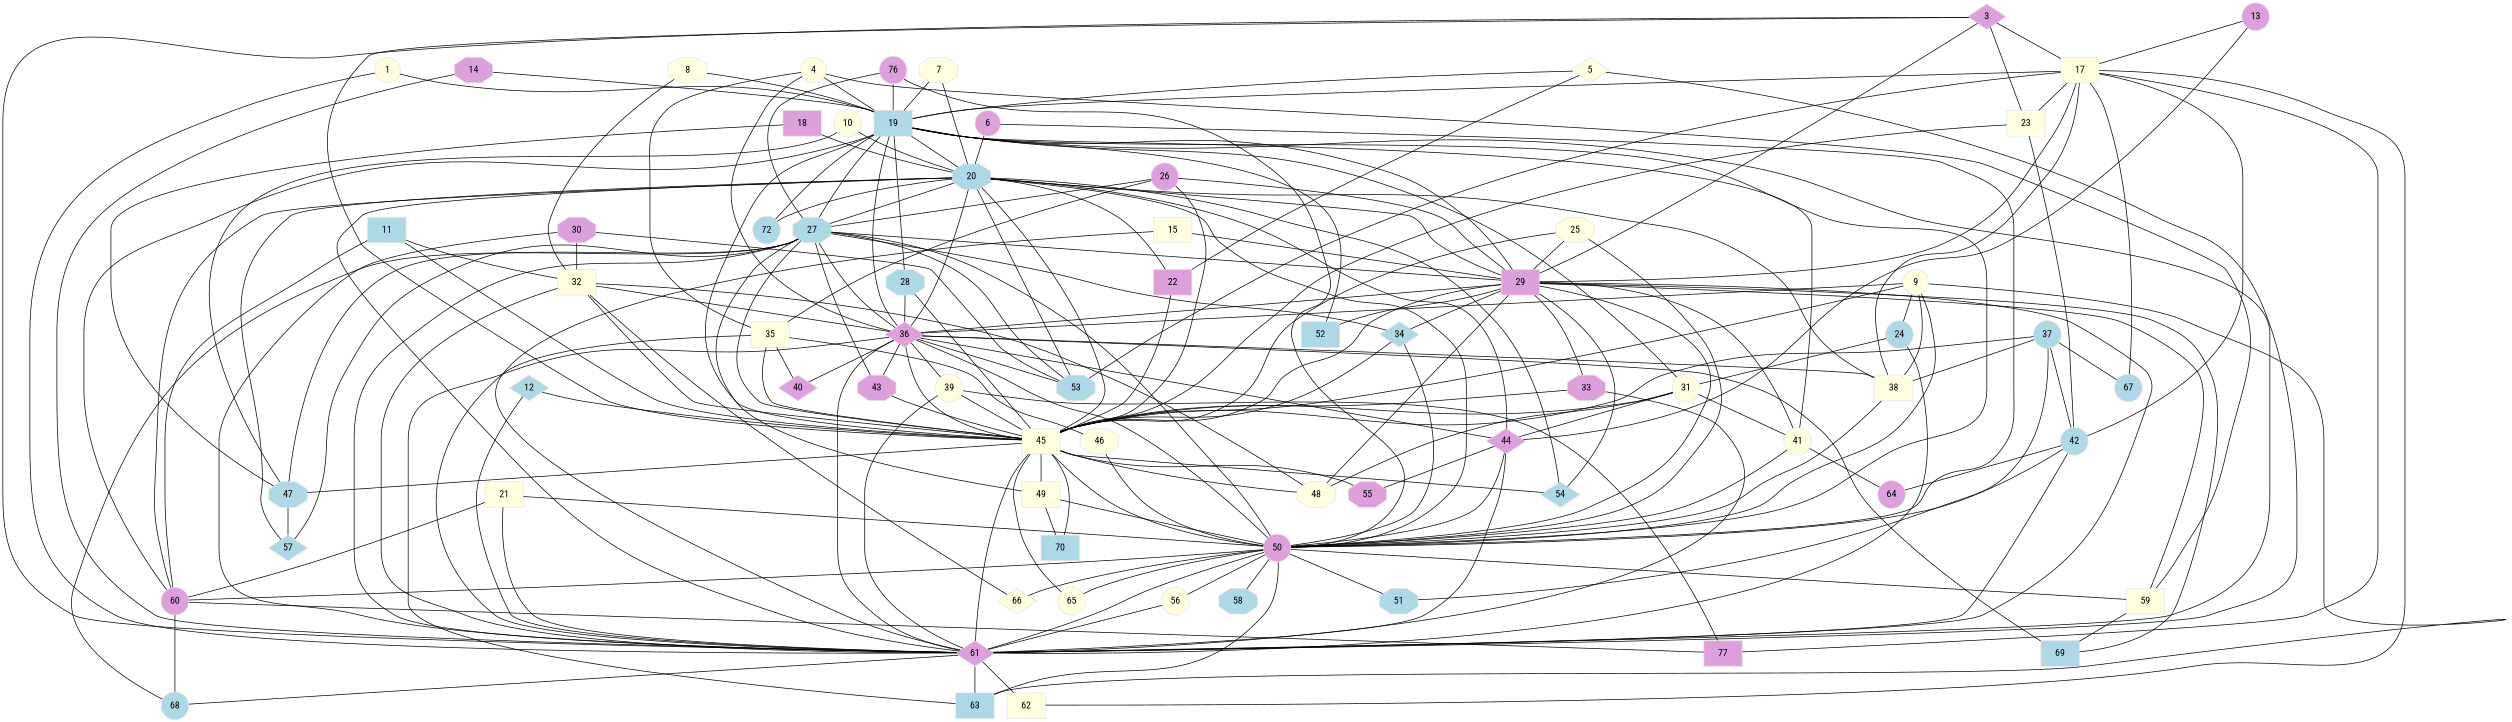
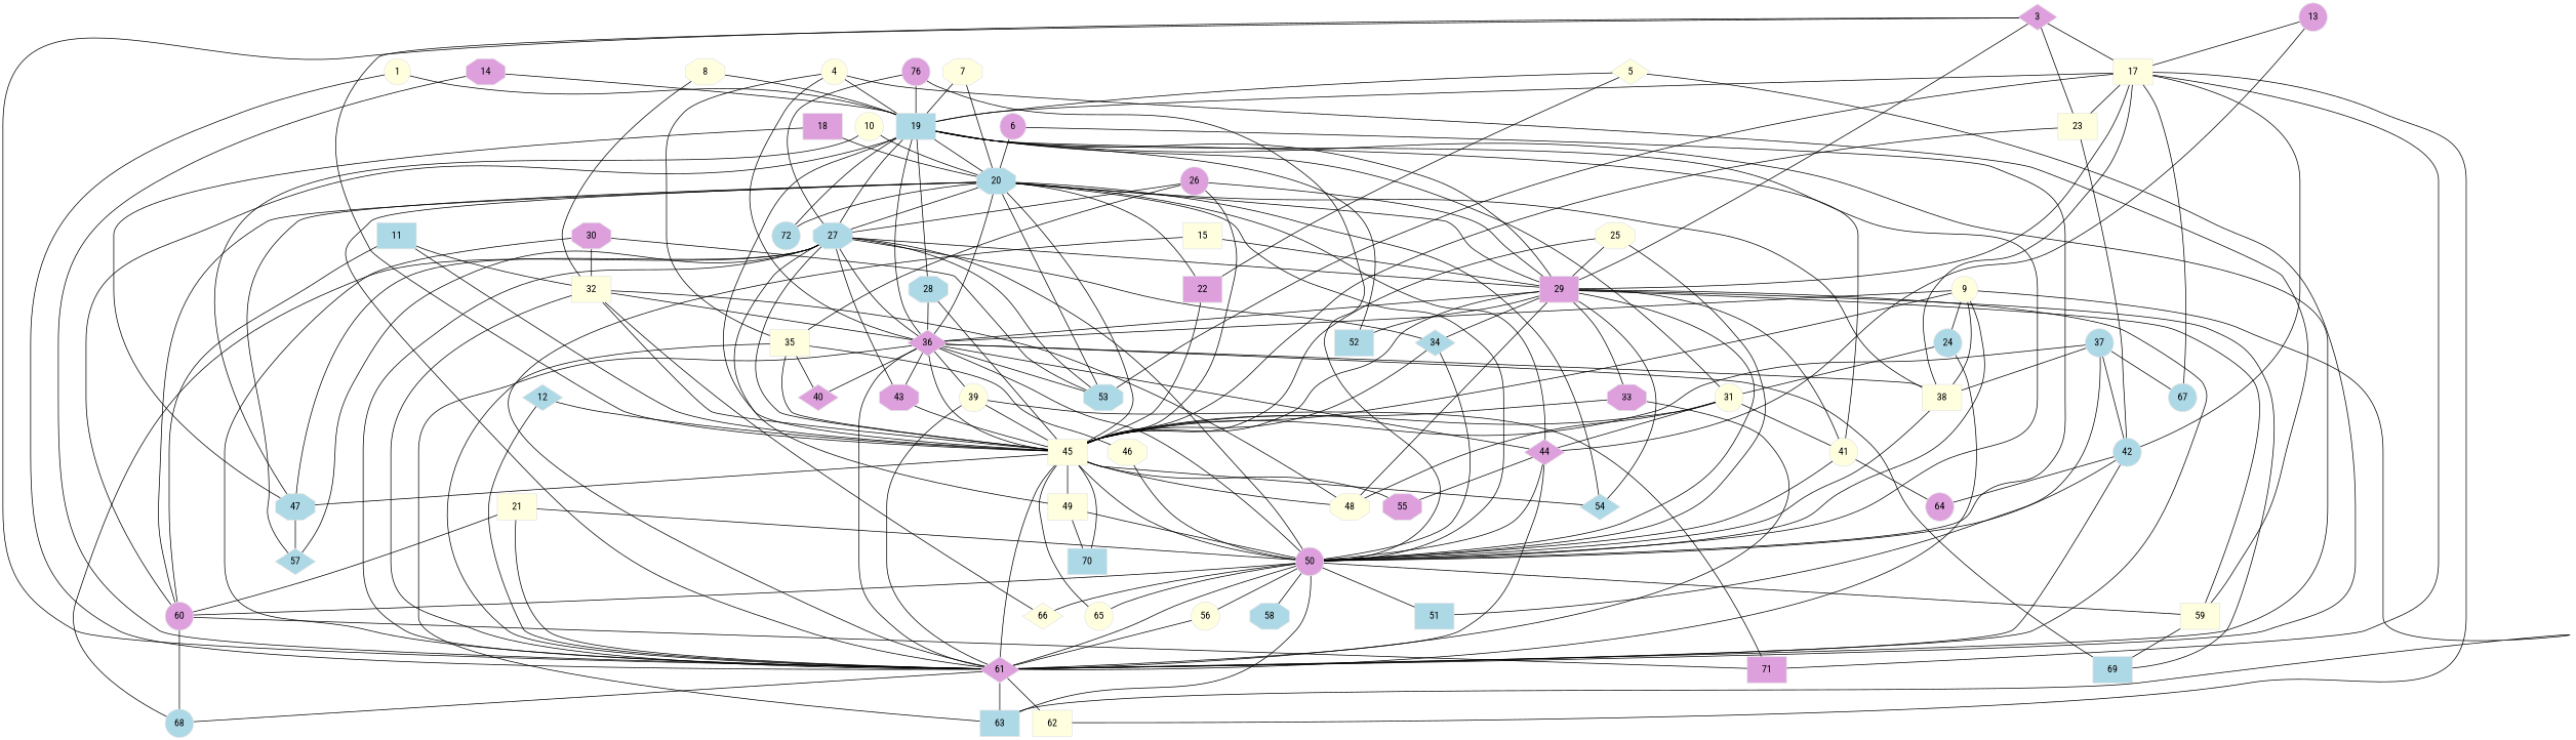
  graph {
    fontname="Roboto Condensed"
    node [color=gray90 fillcolor=lightyellow fontname="Roboto Condensed" shape=circle style=filled]
    edge [fontname="Roboto Condensed" weight=1.0]
    19 [fillcolor=lightblue shape=box]
    1
    61 [fillcolor=plum shape=diamond]
    36 [fillcolor=plum shape=diamond]
    50 [fillcolor=plum]
    29 [fillcolor=plum shape=box]
    45 [shape=box]
    20 [fillcolor=lightblue shape=octagon]
    60 [fillcolor=plum]
    27 [fillcolor=lightblue shape=octagon]
    28 [fillcolor=lightblue shape=octagon]
    31
    41
    52 [fillcolor=lightblue shape=box]
    72 [fillcolor=lightblue]
    63 [fillcolor=lightblue shape=box]
    62 [shape=box]
    68 [fillcolor=lightblue]
    38 [shape=box]
    44 [fillcolor=plum shape=diamond]
    53 [fillcolor=lightblue shape=octagon]
    43 [fillcolor=plum shape=octagon]
    69 [fillcolor=lightblue shape=box]
    40 [fillcolor=plum shape=diamond]
    39
    59 [shape=box]
    66 [shape=diamond]
-   51 [fillcolor=lightblue shape=octagon]
+   51 [fillcolor=lightblue shape=box]
    65
    56
    58 [fillcolor=lightblue shape=octagon]
    3 [fillcolor=plum shape=diamond]
    17 [shape=box]
    23 [shape=box]
    42 [fillcolor=lightblue]
    67 [fillcolor=lightblue]
-   71 [fillcolor=plum shape=box label=77]
+   71 [fillcolor=plum shape=box]
    54 [fillcolor=lightblue shape=diamond]
    34 [fillcolor=lightblue shape=diamond]
    33 [fillcolor=plum shape=octagon]
    48 [shape=octagon]
    47 [fillcolor=lightblue shape=octagon]
    49 [shape=box]
    55 [fillcolor=plum shape=octagon]
    70 [fillcolor=lightblue shape=box]
    4
    35 [shape=box]
    46 [shape=octagon]
    5 [shape=diamond]
    22 [fillcolor=plum shape=box]
    6 [fillcolor=plum]
    57 [fillcolor=lightblue shape=diamond]
    7 [shape=octagon]
    8 [shape=octagon]
    32 [shape=box]
    9
    24 [fillcolor=lightblue]
    10
    11 [fillcolor=lightblue shape=box]
    12 [fillcolor=lightblue shape=diamond]
    13 [fillcolor=plum]
    14 [fillcolor=plum shape=octagon]
    15 [shape=box]
    n64 [fillcolor=plum label=76]
    64 [fillcolor=plum]
    18 [fillcolor=plum shape=box]
    21 [shape=box]
    25 [shape=octagon]
    26 [fillcolor=plum]
    30 [fillcolor=plum shape=octagon]
    37 [fillcolor=lightblue]
    19 -- 61 [weight=2.0]
    19 -- 36 [weight=3.0]
    19 -- 50
    19 -- 29
    19 -- 45 [weight=2.0]
    19 -- 20
    19 -- 60
    19 -- 27
    19 -- 28
    19 -- 31
    19 -- 41
    19 -- 52
    19 -- 72
    1 -- 19
    1 -- 61
    61 -- 63
    61 -- 62 [weight=2.0]
    61 -- 68
    36 -- 61 [weight=3.0]
    36 -- 50
    36 -- 45 [weight=2.0]
    36 -- 63
    36 -- 38
    36 -- 44
    36 -- 53
    36 -- 43
    36 -- 69 [weight=3.0]
    36 -- 40
    36 -- 39
    50 -- 61 [weight=2.0]
    50 -- 60
    50 -- 63
    50 -- 59
    50 -- 66
    50 -- 51
    50 -- 65
    50 -- 56
    50 -- 58
    29 -- 61 [weight=2.0]
    29 -- 36
    29 -- 50
    29 -- 45 [weight=3.0]
    29 -- 41
    29 -- 52
    29 -- 69
    29 -- 59
    29 -- 54
    29 -- 34
    29 -- 33
    29 -- 48
    45 -- 61 [weight=4.0]
    45 -- 50 [weight=3.0]
    45 -- 65
    45 -- 54
    45 -- 48
    45 -- 47 [weight=2.0]
    45 -- 49
    45 -- 55
    45 -- 70
    20 -- 61 [weight=2.0]
    20 -- 36 [weight=2.0]
    20 -- 50
    20 -- 29
    20 -- 45 [weight=2.0]
    20 -- 60
    20 -- 27
    20 -- 72
    20 -- 38
    20 -- 44
    20 -- 53
    20 -- 54
    20 -- 22
    20 -- 57
    60 -- 68
    60 -- 71
    27 -- 61 [weight=2.0]
    27 -- 36
    27 -- 50
    27 -- 29
    27 -- 45 [weight=3.0]
    27 -- 68
    27 -- 53
    27 -- 43
    27 -- 34
    27 -- 47
    27 -- 49
    27 -- 57
    28 -- 36
    28 -- 45
    31 -- 45 [weight=2.0]
    31 -- 41
    31 -- 44
    31 -- 48
    41 -- 50
    41 -- 64
    38 -- 50
    44 -- 61
    44 -- 50
    44 -- 55
    43 -- 45
    39 -- 61
    39 -- 45 [weight=2.0]
    39 -- 71
    59 -- 69
    56 -- 61
    3 -- 61
    3 -- 29
    3 -- 45
    3 -- 17
    3 -- 23
    17 -- 19
    17 -- 29
    17 -- 62
    17 -- 38
    17 -- 53
    17 -- 23 [weight=2.0]
    17 -- 42
    17 -- 67
    17 -- 71
    23 -- 45
    23 -- 42
    42 -- 61
    42 -- 50
    42 -- 64
    34 -- 50
    34 -- 45
    33 -- 61 [weight=2.0]
    33 -- 45
    47 -- 57
    49 -- 50
    49 -- 70
    4 -- 19
    4 -- 36
    4 -- 59
    4 -- 35
    35 -- 61
    35 -- 45
    35 -- 40
    35 -- 46
    46 -- 50
    5 -- 19
    5 -- 61
    5 -- 22
    22 -- 45 [weight=2.0]
    6 -- 50
    6 -- 20
    7 -- 19
    7 -- 20
    8 -- 19
    8 -- 32
    32 -- 61
    32 -- 36 [weight=2.0]
    32 -- 45
    32 -- 66
    32 -- 48
    9 -- 36
    9 -- 50
    9 -- 45
    9 -- 63
    9 -- 38
    9 -- 24
    24 -- 61 [weight=2.0]
    24 -- 31
    10 -- 20
    10 -- 47
    11 -- 45
    11 -- 60
    11 -- 32
    12 -- 61
    12 -- 45
    13 -- 44
    13 -- 17
    14 -- 19
    14 -- 61
    15 -- 61
    15 -- 29
    n64 -- 19
    n64 -- 50
    n64 -- 27
    18 -- 20
    18 -- 47
    21 -- 61
    21 -- 50
    21 -- 60
    25 -- 50
    25 -- 29
    25 -- 45
    26 -- 29
    26 -- 45
    26 -- 27
    26 -- 35
    30 -- 61
    30 -- 53
    30 -- 32
    37 -- 45
    37 -- 38
    37 -- 51
    37 -- 42
    37 -- 67
  }
